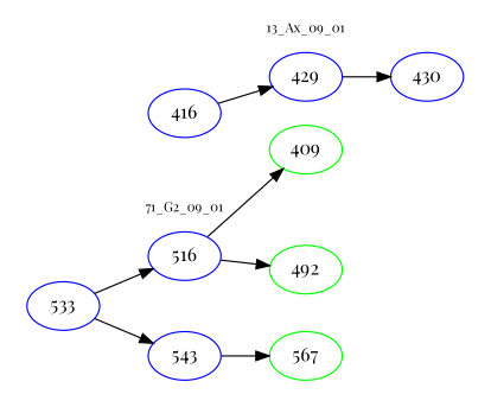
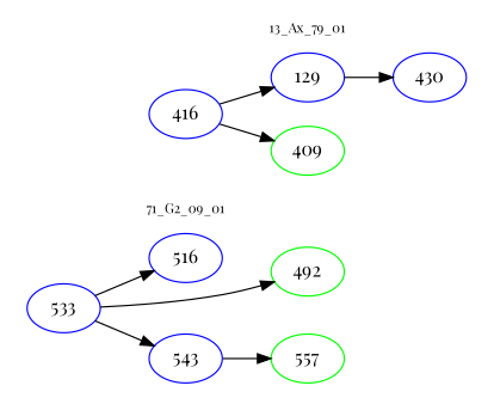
  digraph {
    fontname="Playfair Display"
    rankdir=LR
    node [color=blue fontname="Playfair Display"]
    edge [color=black fontname="Playfair Display"]
-   n1 [label=429]
+   n1 [label=129]
    n2 [label=416]
    n3 [label=430]
    n4 [color=green label=409]
    n5 [label=533]
    n6 [label=516]
    n7 [label=543]
    n8 [color=green label=492]
-   n9 [color=green label=567]
+   n9 [color=green label=557]
    subgraph cluster_1 {
      color=white
      fontsize=10
-     label="13_Ax_09_01"
+     label="13_Ax_79_01"
      n1
      n2
      n3
      n4
    }
    subgraph cluster_2 {
      color=white
      fontsize=10
      label="71_G2_09_01"
      n5
      n6
      n7
      n8
      n9
    }
    n1 -> n3
    n2 -> n1
-   n6 -> n4
+   n2 -> n4
    n5 -> n6
    n5 -> n7
-   n6 -> n8
+   n5 -> n8
    n7 -> n9
  }
